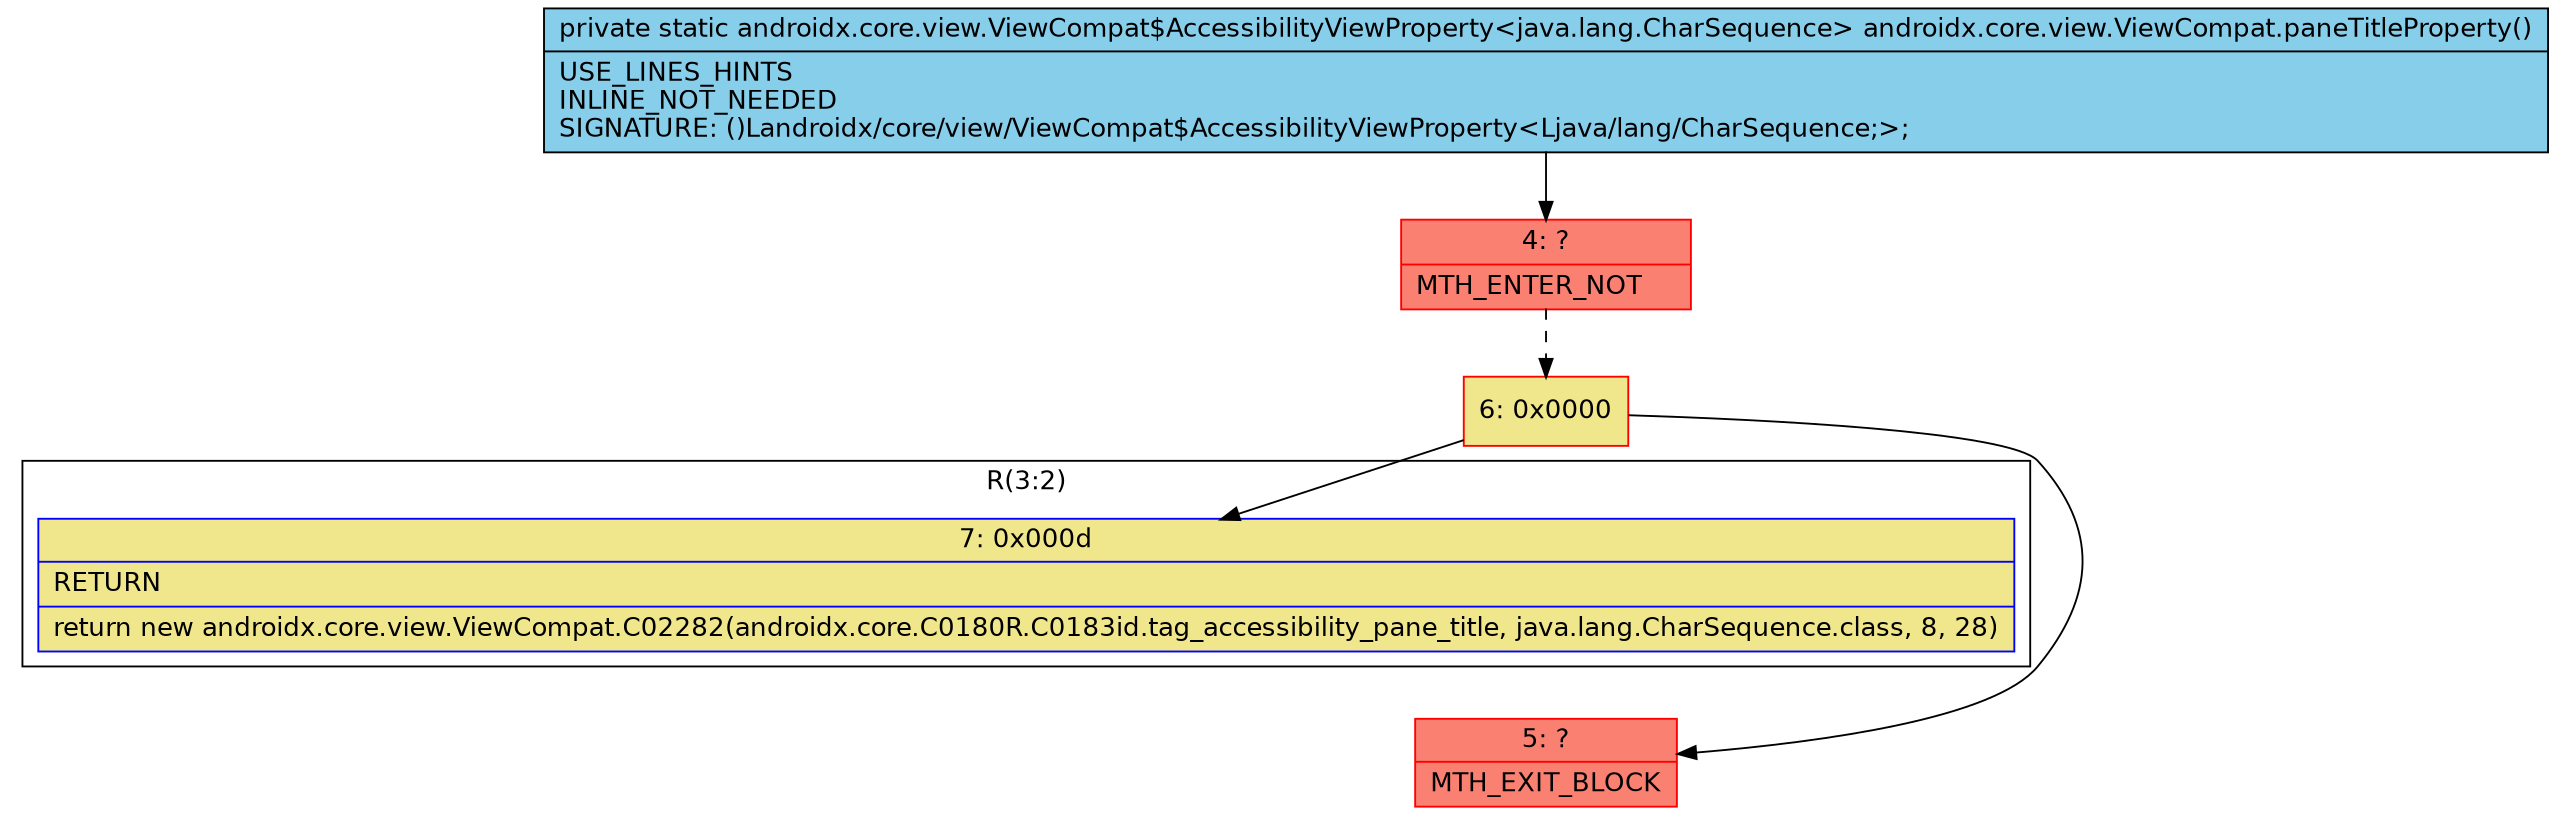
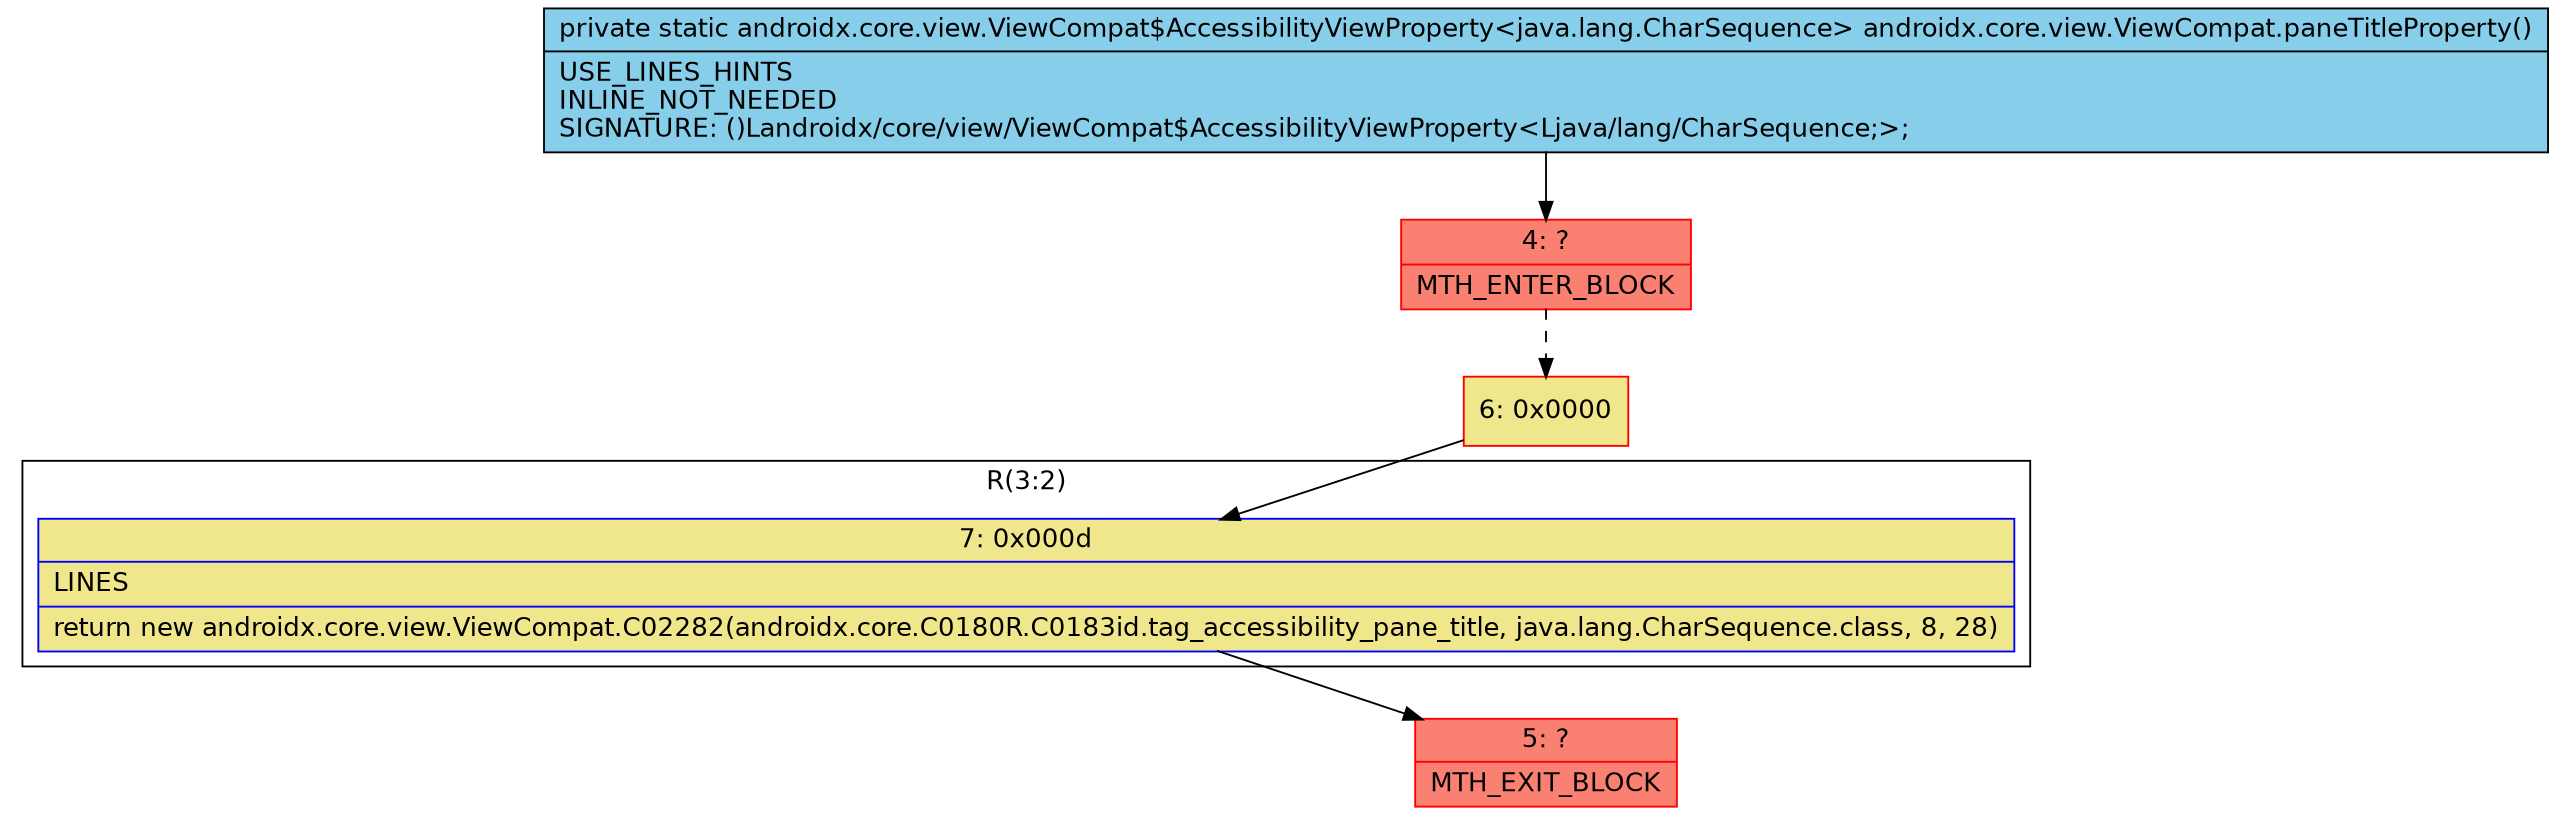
  digraph {
    fontname="DejaVu Sans"
    node [color=red fillcolor=khaki fontname="DejaVu Sans" shape=record style=filled]
    edge [fontname="DejaVu Sans" style=solid]
-   n1 [color=blue label="{7\:\ 0x000d|RETURN\l|return new androidx.core.view.ViewCompat.C02282(androidx.core.C0180R.C0183id.tag_accessibility_pane_title, java.lang.CharSequence.class, 8, 28)\l}"]
+   n1 [color=blue label="{7\:\ 0x000d|LINES\l|return new androidx.core.view.ViewCompat.C02282(androidx.core.C0180R.C0183id.tag_accessibility_pane_title, java.lang.CharSequence.class, 8, 28)\l}"]
    n2 [fillcolor=salmon label="{5\:\ ?|MTH_EXIT_BLOCK\l}"]
-   n3 [fillcolor=salmon label="{4\:\ ?|MTH_ENTER_NOT\l}"]
+   n3 [fillcolor=salmon label="{4\:\ ?|MTH_ENTER_BLOCK\l}"]
    n4 [label="{6\:\ 0x0000}"]
    n5 [fillcolor=skyblue label="{private static androidx.core.view.ViewCompat$AccessibilityViewProperty\<java.lang.CharSequence\> androidx.core.view.ViewCompat.paneTitleProperty()  | USE_LINES_HINTS\lINLINE_NOT_NEEDED\lSIGNATURE: ()Landroidx\/core\/view\/ViewCompat$AccessibilityViewProperty\<Ljava\/lang\/CharSequence;\>;\l}" color=""]
    subgraph cluster_1 {
      label="R(3:2)"
      n1
    }
-   n4 -> n2
+   n1 -> n2
    n3 -> n4 [style=dashed]
    n4 -> n1
    n5 -> n3
  }
